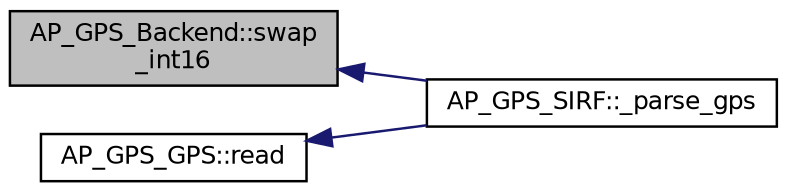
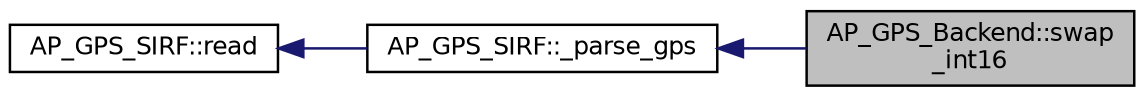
  digraph {
    rankdir=LR
    node [color=black fillcolor=white fontname=Helvetica fontsize=10 shape=record style=filled]
    edge [color=midnightblue dir=back fontname=Helvetica fontsize=10 labelfontname=Helvetica labelfontsize=10 style=solid]
    n1 [fillcolor=grey75 fontcolor=black height=0.2 label="AP_GPS_Backend::swap\l_int16" width=0.4]
    n2 [height=0.2 label="AP_GPS_SIRF::_parse_gps" width=0.4]
-   n3 [height=0.2 label="AP_GPS_GPS::read" width=0.4]
-   n1 -> n2
+   n3 [height=0.2 label="AP_GPS_SIRF::read" width=0.4]
+   n2 -> n1
    n3 -> n2
  }
